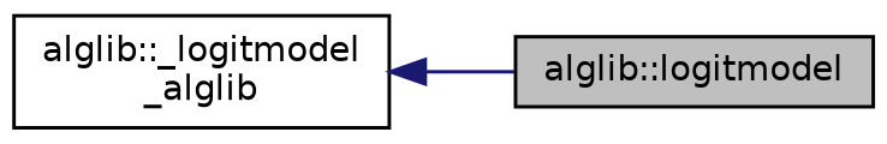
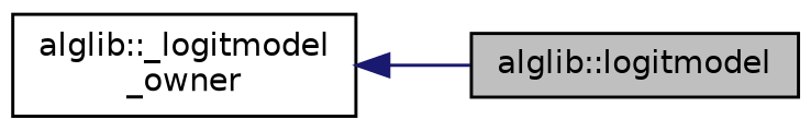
  digraph {
    rankdir=LR
    node [color=black fontname=Helvetica fontsize=10 shape=record style=filled]
    n1 [fillcolor=grey75 fontcolor=black height=0.2 label="alglib::logitmodel" width=0.4]
-   n2 [fillcolor=white height=0.2 label="alglib::_logitmodel\l_alglib" width=0.4]
+   n2 [fillcolor=white height=0.2 label="alglib::_logitmodel\l_owner" width=0.4]
    n2 -> n1 [color=midnightblue dir=back fontname=Helvetica fontsize=10 labelfontname=Helvetica labelfontsize=10 style=solid]
  }
